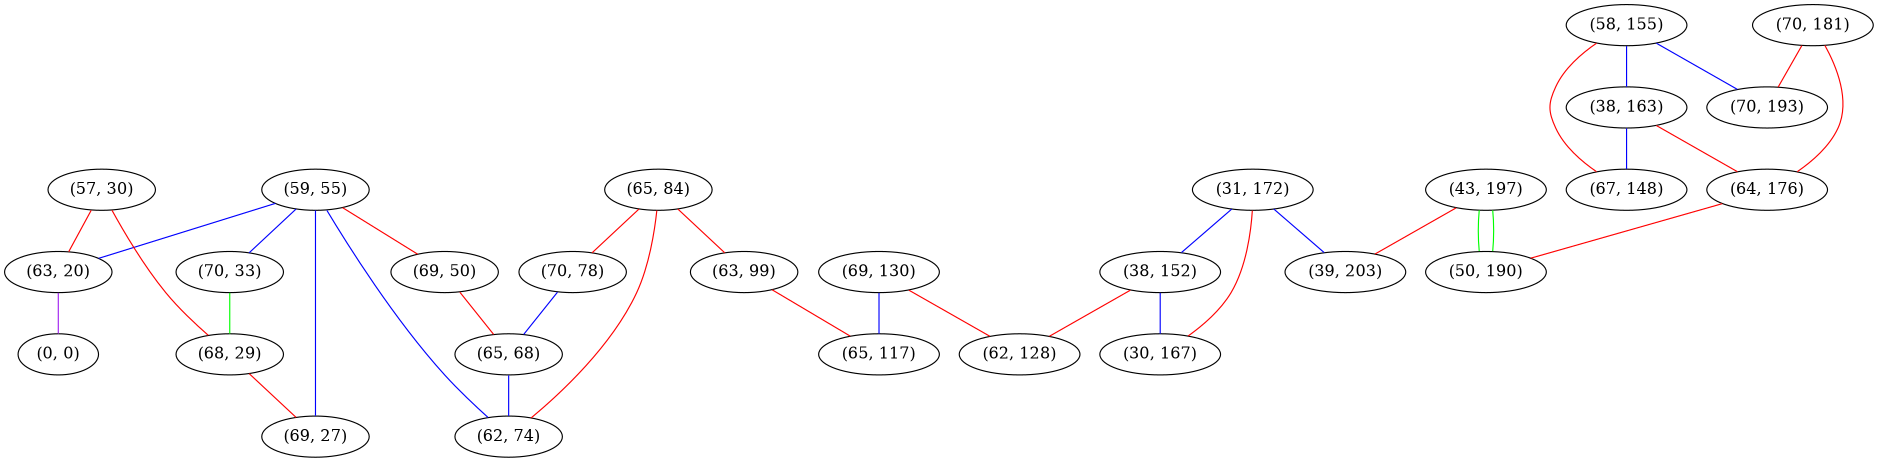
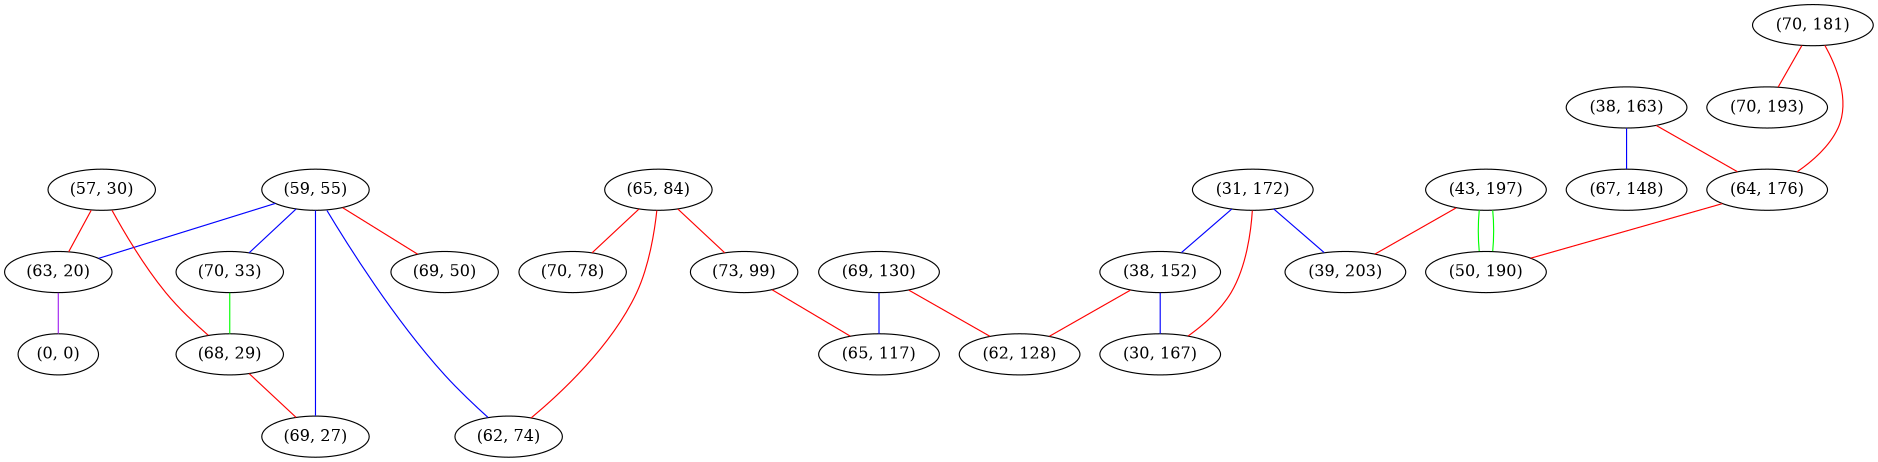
  graph {
    edge [color=red weight=1]
    "(59, 55)"
    "(70, 33)"
    "(63, 20)"
    "(69, 27)"
    "(69, 50)"
    "(62, 74)"
    "(68, 29)"
    "(0, 0)"
-   "(65, 68)"
    n10 [label="(38, 163)"]
-   "(58, 155)"
    "(70, 193)"
    "(67, 148)"
    "(64, 176)"
    n15 [label="(57, 30)"]
    "(43, 197)"
    "(50, 190)"
    "(39, 203)"
    "(31, 172)"
    "(38, 152)"
    "(30, 167)"
    "(62, 128)"
    "(65, 84)"
    "(70, 78)"
-   "(63, 99)"
+   "(63, 99)" [label="(73, 99)"]
    "(65, 117)"
    "(70, 181)"
    "(69, 130)"
    "(59, 55)" -- "(70, 33)" [color=blue weight=3]
    "(59, 55)" -- "(63, 20)" [color=blue weight=3]
    "(59, 55)" -- "(69, 27)" [color=blue weight=3]
    "(59, 55)" -- "(69, 50)"
    "(59, 55)" -- "(62, 74)" [color=blue weight=3]
    "(70, 33)" -- "(68, 29)" [color=green]
    "(63, 20)" -- "(0, 0)" [color=purple weight=4]
-   "(69, 50)" -- "(65, 68)"
    "(68, 29)" -- "(69, 27)"
-   "(65, 68)" -- "(62, 74)" [color=blue weight=3]
    n10 -- "(67, 148)" [color=blue weight=3]
    n10 -- "(64, 176)"
-   "(58, 155)" -- n10 [color=blue weight=3]
-   "(58, 155)" -- "(70, 193)" [color=blue weight=3]
-   "(58, 155)" -- "(67, 148)"
    "(64, 176)" -- "(50, 190)"
    n15 -- "(63, 20)"
    n15 -- "(68, 29)"
    "(43, 197)" -- "(50, 190)" [color=green weight=2]
    "(43, 197)" -- "(50, 190)" [color=green weight=2]
    "(43, 197)" -- "(39, 203)"
    "(31, 172)" -- "(39, 203)" [color=blue weight=3]
    "(31, 172)" -- "(38, 152)" [color=blue weight=3]
    "(31, 172)" -- "(30, 167)"
    "(38, 152)" -- "(30, 167)" [color=blue weight=3]
    "(38, 152)" -- "(62, 128)"
    "(65, 84)" -- "(62, 74)"
    "(65, 84)" -- "(70, 78)"
    "(65, 84)" -- "(63, 99)"
-   "(70, 78)" -- "(65, 68)" [color=blue weight=3]
    "(63, 99)" -- "(65, 117)"
    "(70, 181)" -- "(70, 193)"
    "(70, 181)" -- "(64, 176)"
    "(69, 130)" -- "(62, 128)"
    "(69, 130)" -- "(65, 117)" [color=blue weight=3]
  }
